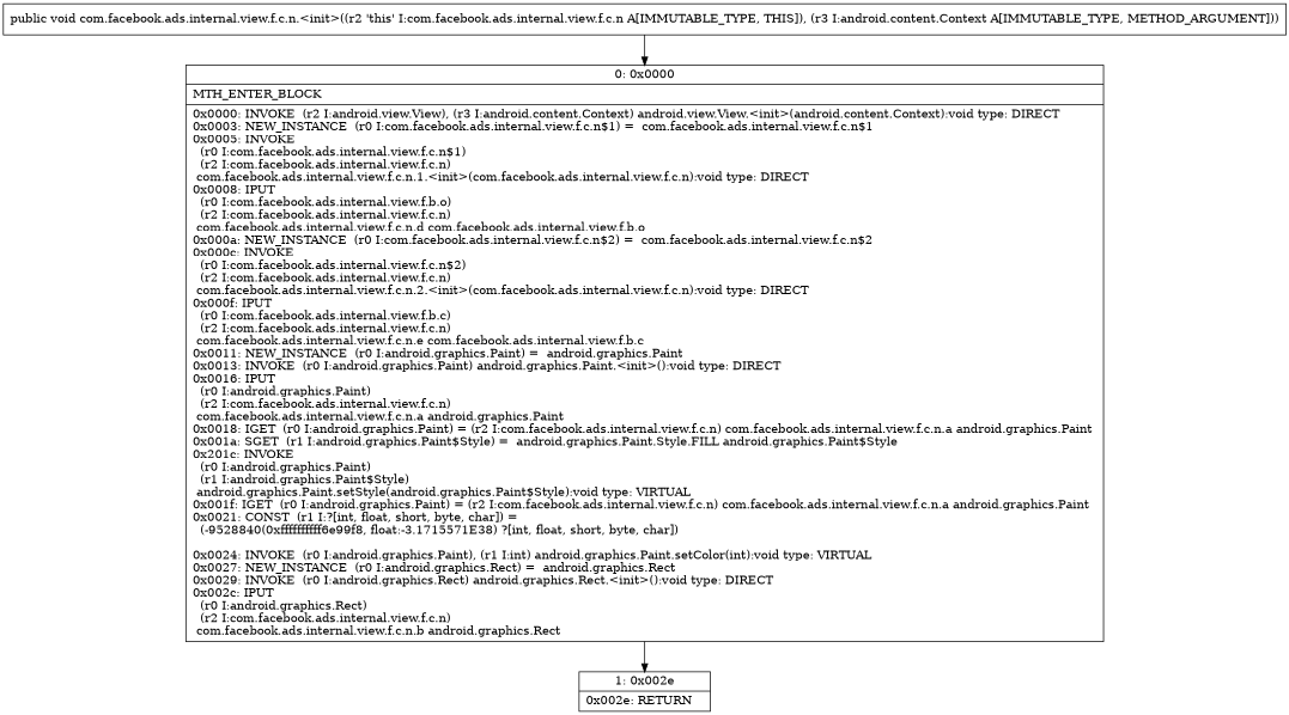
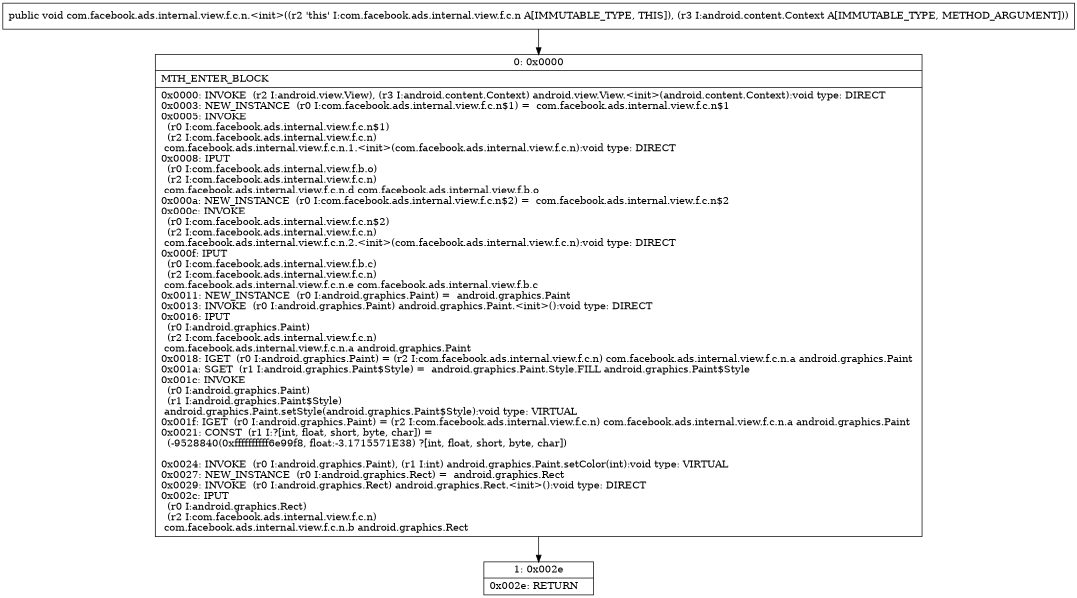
  digraph {
    node [shape=record]
-   n1 [label="{0\:\ 0x0000|MTH_ENTER_BLOCK\l|0x0000: INVOKE  (r2 I:android.view.View), (r3 I:android.content.Context) android.view.View.\<init\>(android.content.Context):void type: DIRECT \l0x0003: NEW_INSTANCE  (r0 I:com.facebook.ads.internal.view.f.c.n$1) =  com.facebook.ads.internal.view.f.c.n$1 \l0x0005: INVOKE  \l  (r0 I:com.facebook.ads.internal.view.f.c.n$1)\l  (r2 I:com.facebook.ads.internal.view.f.c.n)\l com.facebook.ads.internal.view.f.c.n.1.\<init\>(com.facebook.ads.internal.view.f.c.n):void type: DIRECT \l0x0008: IPUT  \l  (r0 I:com.facebook.ads.internal.view.f.b.o)\l  (r2 I:com.facebook.ads.internal.view.f.c.n)\l com.facebook.ads.internal.view.f.c.n.d com.facebook.ads.internal.view.f.b.o \l0x000a: NEW_INSTANCE  (r0 I:com.facebook.ads.internal.view.f.c.n$2) =  com.facebook.ads.internal.view.f.c.n$2 \l0x000c: INVOKE  \l  (r0 I:com.facebook.ads.internal.view.f.c.n$2)\l  (r2 I:com.facebook.ads.internal.view.f.c.n)\l com.facebook.ads.internal.view.f.c.n.2.\<init\>(com.facebook.ads.internal.view.f.c.n):void type: DIRECT \l0x000f: IPUT  \l  (r0 I:com.facebook.ads.internal.view.f.b.c)\l  (r2 I:com.facebook.ads.internal.view.f.c.n)\l com.facebook.ads.internal.view.f.c.n.e com.facebook.ads.internal.view.f.b.c \l0x0011: NEW_INSTANCE  (r0 I:android.graphics.Paint) =  android.graphics.Paint \l0x0013: INVOKE  (r0 I:android.graphics.Paint) android.graphics.Paint.\<init\>():void type: DIRECT \l0x0016: IPUT  \l  (r0 I:android.graphics.Paint)\l  (r2 I:com.facebook.ads.internal.view.f.c.n)\l com.facebook.ads.internal.view.f.c.n.a android.graphics.Paint \l0x0018: IGET  (r0 I:android.graphics.Paint) = (r2 I:com.facebook.ads.internal.view.f.c.n) com.facebook.ads.internal.view.f.c.n.a android.graphics.Paint \l0x001a: SGET  (r1 I:android.graphics.Paint$Style) =  android.graphics.Paint.Style.FILL android.graphics.Paint$Style \l0x201c: INVOKE  \l  (r0 I:android.graphics.Paint)\l  (r1 I:android.graphics.Paint$Style)\l android.graphics.Paint.setStyle(android.graphics.Paint$Style):void type: VIRTUAL \l0x001f: IGET  (r0 I:android.graphics.Paint) = (r2 I:com.facebook.ads.internal.view.f.c.n) com.facebook.ads.internal.view.f.c.n.a android.graphics.Paint \l0x0021: CONST  (r1 I:?[int, float, short, byte, char]) = \l  (\-9528840(0xffffffffff6e99f8, float:\-3.1715571E38) ?[int, float, short, byte, char])\l \l0x0024: INVOKE  (r0 I:android.graphics.Paint), (r1 I:int) android.graphics.Paint.setColor(int):void type: VIRTUAL \l0x0027: NEW_INSTANCE  (r0 I:android.graphics.Rect) =  android.graphics.Rect \l0x0029: INVOKE  (r0 I:android.graphics.Rect) android.graphics.Rect.\<init\>():void type: DIRECT \l0x002c: IPUT  \l  (r0 I:android.graphics.Rect)\l  (r2 I:com.facebook.ads.internal.view.f.c.n)\l com.facebook.ads.internal.view.f.c.n.b android.graphics.Rect \l}"]
+   n1 [label="{0\:\ 0x0000|MTH_ENTER_BLOCK\l|0x0000: INVOKE  (r2 I:android.view.View), (r3 I:android.content.Context) android.view.View.\<init\>(android.content.Context):void type: DIRECT \l0x0003: NEW_INSTANCE  (r0 I:com.facebook.ads.internal.view.f.c.n$1) =  com.facebook.ads.internal.view.f.c.n$1 \l0x0005: INVOKE  \l  (r0 I:com.facebook.ads.internal.view.f.c.n$1)\l  (r2 I:com.facebook.ads.internal.view.f.c.n)\l com.facebook.ads.internal.view.f.c.n.1.\<init\>(com.facebook.ads.internal.view.f.c.n):void type: DIRECT \l0x0008: IPUT  \l  (r0 I:com.facebook.ads.internal.view.f.b.o)\l  (r2 I:com.facebook.ads.internal.view.f.c.n)\l com.facebook.ads.internal.view.f.c.n.d com.facebook.ads.internal.view.f.b.o \l0x000a: NEW_INSTANCE  (r0 I:com.facebook.ads.internal.view.f.c.n$2) =  com.facebook.ads.internal.view.f.c.n$2 \l0x000c: INVOKE  \l  (r0 I:com.facebook.ads.internal.view.f.c.n$2)\l  (r2 I:com.facebook.ads.internal.view.f.c.n)\l com.facebook.ads.internal.view.f.c.n.2.\<init\>(com.facebook.ads.internal.view.f.c.n):void type: DIRECT \l0x000f: IPUT  \l  (r0 I:com.facebook.ads.internal.view.f.b.c)\l  (r2 I:com.facebook.ads.internal.view.f.c.n)\l com.facebook.ads.internal.view.f.c.n.e com.facebook.ads.internal.view.f.b.c \l0x0011: NEW_INSTANCE  (r0 I:android.graphics.Paint) =  android.graphics.Paint \l0x0013: INVOKE  (r0 I:android.graphics.Paint) android.graphics.Paint.\<init\>():void type: DIRECT \l0x0016: IPUT  \l  (r0 I:android.graphics.Paint)\l  (r2 I:com.facebook.ads.internal.view.f.c.n)\l com.facebook.ads.internal.view.f.c.n.a android.graphics.Paint \l0x0018: IGET  (r0 I:android.graphics.Paint) = (r2 I:com.facebook.ads.internal.view.f.c.n) com.facebook.ads.internal.view.f.c.n.a android.graphics.Paint \l0x001a: SGET  (r1 I:android.graphics.Paint$Style) =  android.graphics.Paint.Style.FILL android.graphics.Paint$Style \l0x001c: INVOKE  \l  (r0 I:android.graphics.Paint)\l  (r1 I:android.graphics.Paint$Style)\l android.graphics.Paint.setStyle(android.graphics.Paint$Style):void type: VIRTUAL \l0x001f: IGET  (r0 I:android.graphics.Paint) = (r2 I:com.facebook.ads.internal.view.f.c.n) com.facebook.ads.internal.view.f.c.n.a android.graphics.Paint \l0x0021: CONST  (r1 I:?[int, float, short, byte, char]) = \l  (\-9528840(0xffffffffff6e99f8, float:\-3.1715571E38) ?[int, float, short, byte, char])\l \l0x0024: INVOKE  (r0 I:android.graphics.Paint), (r1 I:int) android.graphics.Paint.setColor(int):void type: VIRTUAL \l0x0027: NEW_INSTANCE  (r0 I:android.graphics.Rect) =  android.graphics.Rect \l0x0029: INVOKE  (r0 I:android.graphics.Rect) android.graphics.Rect.\<init\>():void type: DIRECT \l0x002c: IPUT  \l  (r0 I:android.graphics.Rect)\l  (r2 I:com.facebook.ads.internal.view.f.c.n)\l com.facebook.ads.internal.view.f.c.n.b android.graphics.Rect \l}"]
    n2 [label="{1\:\ 0x002e|0x002e: RETURN   \l}"]
    n3 [label="{public void com.facebook.ads.internal.view.f.c.n.\<init\>((r2 'this' I:com.facebook.ads.internal.view.f.c.n A[IMMUTABLE_TYPE, THIS]), (r3 I:android.content.Context A[IMMUTABLE_TYPE, METHOD_ARGUMENT])) }"]
    n1 -> n2
    n3 -> n1
  }
